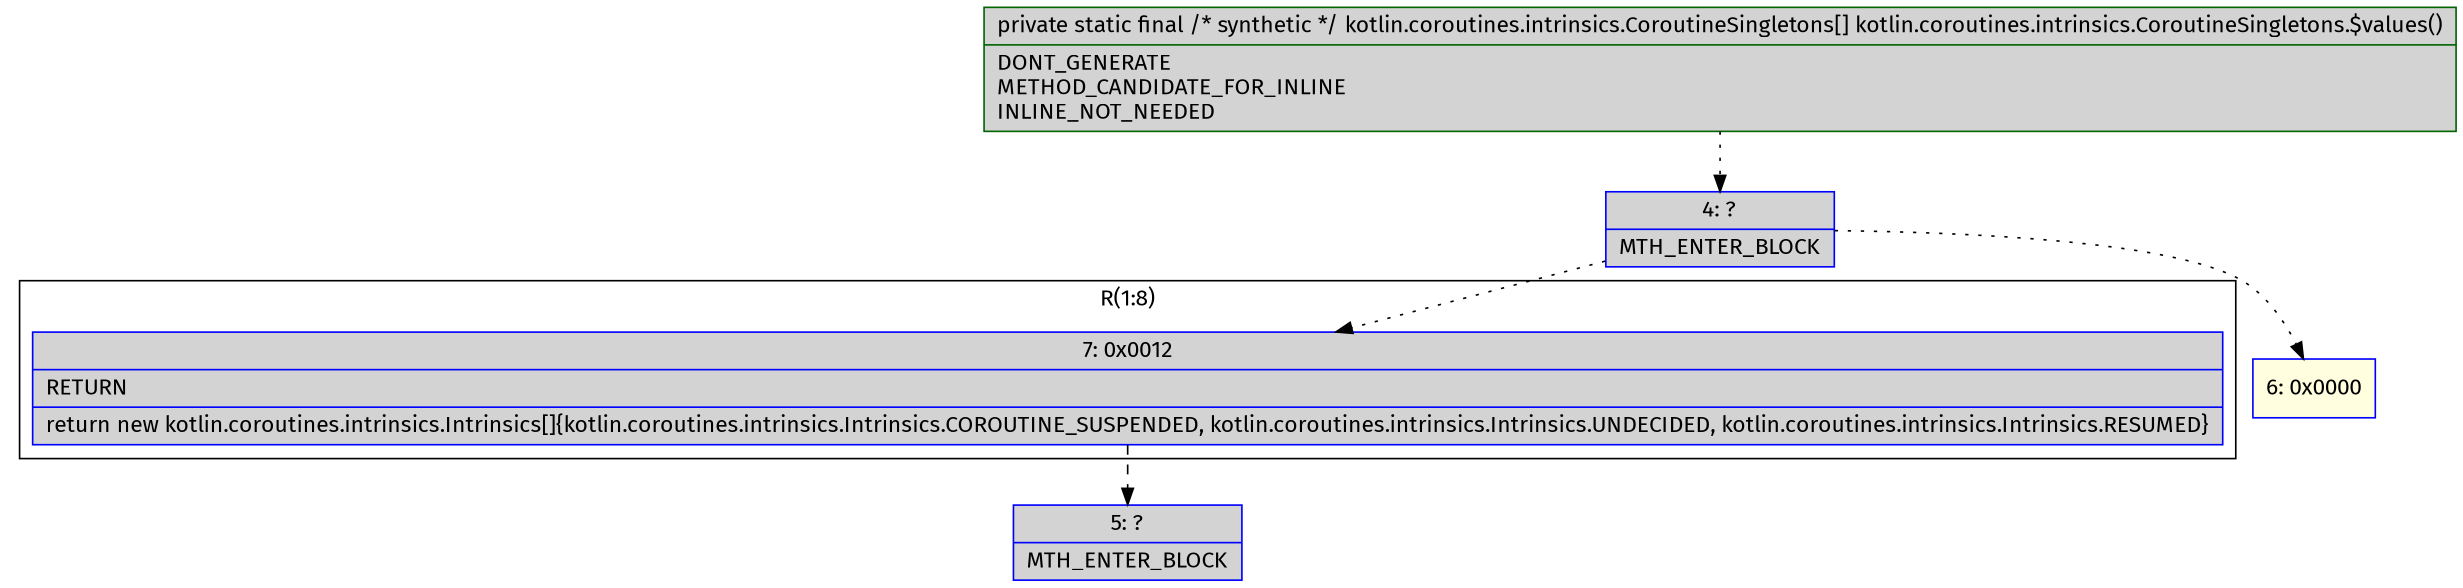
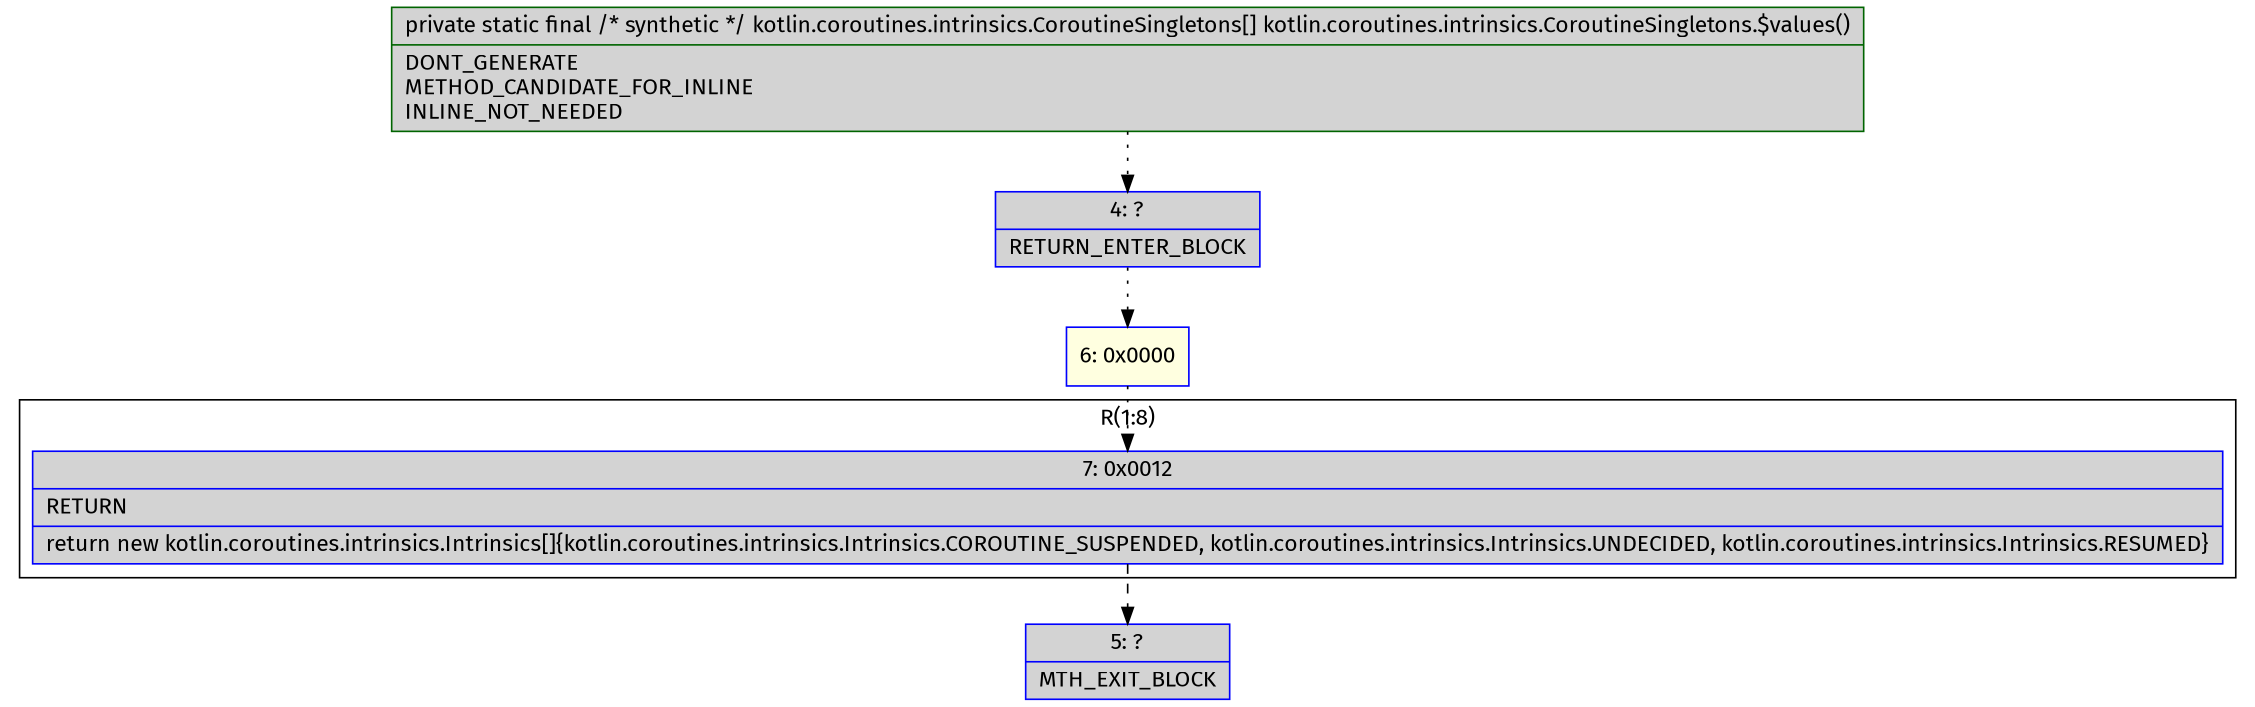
  digraph {
    fontname="Fira Sans"
    node [color=blue fillcolor=lightgrey fontname="Fira Sans" shape=record style=filled]
    edge [fontname="Fira Sans" style=dotted]
    n1 [label="{7\:\ 0x0012|RETURN\l|return new kotlin.coroutines.intrinsics.Intrinsics[]\{kotlin.coroutines.intrinsics.Intrinsics.COROUTINE_SUSPENDED, kotlin.coroutines.intrinsics.Intrinsics.UNDECIDED, kotlin.coroutines.intrinsics.Intrinsics.RESUMED\}\l}"]
-   n2 [label="{5\:\ ?|MTH_ENTER_BLOCK\l}"]
-   n3 [label="{4\:\ ?|MTH_ENTER_BLOCK\l}"]
+   n2 [label="{5\:\ ?|MTH_EXIT_BLOCK\l}"]
+   n3 [label="{4\:\ ?|RETURN_ENTER_BLOCK\l}"]
    n4 [fillcolor=lightyellow label="{6\:\ 0x0000}"]
    n5 [color=darkgreen label="{private static final \/* synthetic *\/ kotlin.coroutines.intrinsics.CoroutineSingletons[] kotlin.coroutines.intrinsics.CoroutineSingletons.$values()  | DONT_GENERATE\lMETHOD_CANDIDATE_FOR_INLINE\lINLINE_NOT_NEEDED\l}"]
    subgraph cluster_1 {
      label="R(1:8)"
      n1
    }
    n1 -> n2 [style=dashed]
    n3 -> n4
-   n3 -> n1
+   n4 -> n1
    n5 -> n3
  }
